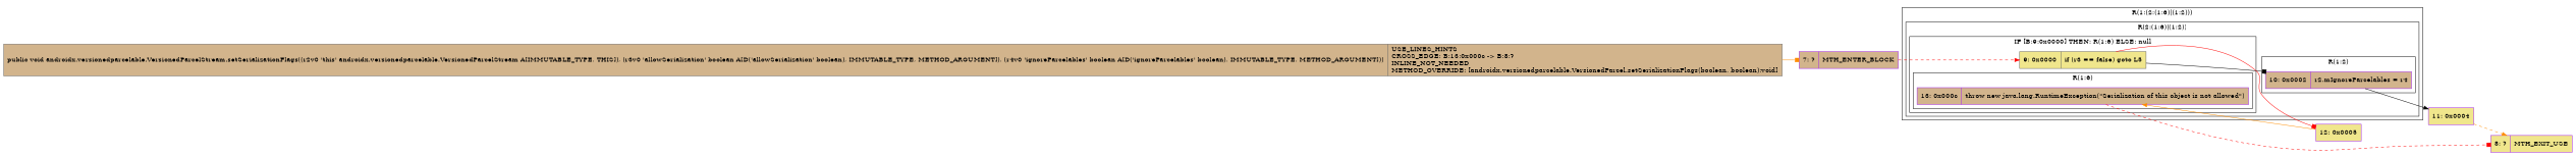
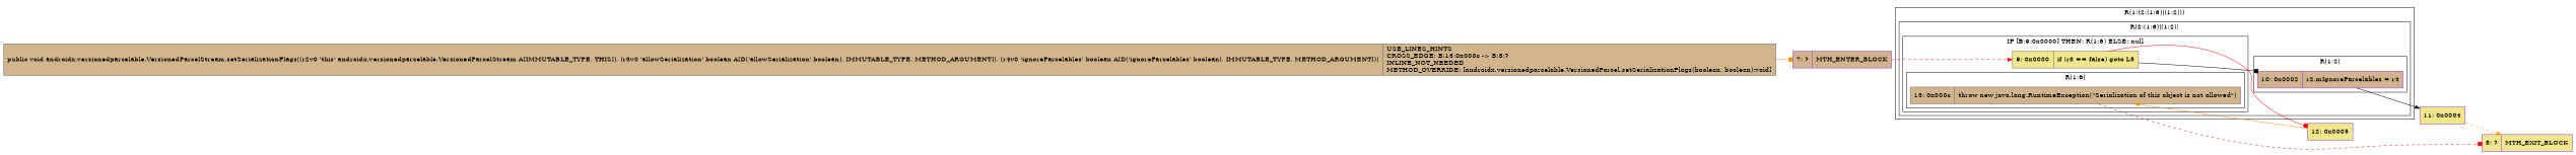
  digraph {
    rankdir=LR
    node [color=purple fillcolor=tan shape=record style=filled]
    edge [arrowhead=box color=red style=solid]
-   n1 [label="{13\:\ 0x000c|throw new java.lang.RuntimeException(\"Serialization of this object is not allowed\")\l}"]
+   n1 [color=gray40 label="{13\:\ 0x000c|throw new java.lang.RuntimeException(\"Serialization of this object is not allowed\")\l}"]
    n2 [color=gray40 fillcolor=khaki label="{9\:\ 0x0000|if (r3 == false) goto L5\l}"]
    n3 [label="{10\:\ 0x0002|r2.mIgnoreParcelables = r4\l}"]
-   n4 [fillcolor=khaki label="{8\:\ ?|MTH_EXIT_USE\l}"]
+   n4 [fillcolor=khaki label="{8\:\ ?|MTH_EXIT_BLOCK\l}"]
    n5 [fillcolor=khaki label="{12\:\ 0x0005}"]
    n6 [fillcolor=khaki label="{11\:\ 0x0004}"]
    n7 [label="{7\:\ ?|MTH_ENTER_BLOCK\l}"]
    n8 [color=gray40 label="{public void androidx.versionedparcelable.VersionedParcelStream.setSerializationFlags((r2v0 'this' androidx.versionedparcelable.VersionedParcelStream A[IMMUTABLE_TYPE, THIS]), (r3v0 'allowSerialization' boolean A[D('allowSerialization' boolean), IMMUTABLE_TYPE, METHOD_ARGUMENT]), (r4v0 'ignoreParcelables' boolean A[D('ignoreParcelables' boolean), IMMUTABLE_TYPE, METHOD_ARGUMENT]))  | USE_LINES_HINTS\lCROSS_EDGE: B:13:0x000c \-\> B:8:?\lINLINE_NOT_NEEDED\lMETHOD_OVERRIDE: [androidx.versionedparcelable.VersionedParcel.setSerializationFlags(boolean, boolean):void]\l}"]
    subgraph cluster_1 {
      label="R(1:(2:(1:6)|(1:2)))"
      subgraph cluster_2 {
        label="R(2:(1:6)|(1:2))"
        subgraph cluster_3 {
          label="IF [B:9:0x0000] THEN: R(1:6) ELSE: null"
          n2
          subgraph cluster_4 {
            label="R(1:6)"
            n1
          }
        }
        subgraph cluster_5 {
          label="R(1:2)"
          n3
        }
      }
    }
    n1 -> n4 [style=dashed]
    n2 -> n3 [color=black]
    n2 -> n5
    n3 -> n6 [arrowhead=normal color=black]
    n5 -> n1 [arrowhead=normal color=darkorange]
    n6 -> n4 [arrowhead=normal color=darkorange style=dashed]
    n7 -> n2 [arrowhead=normal style=dashed]
    n8 -> n7 [color=darkorange]
  }
